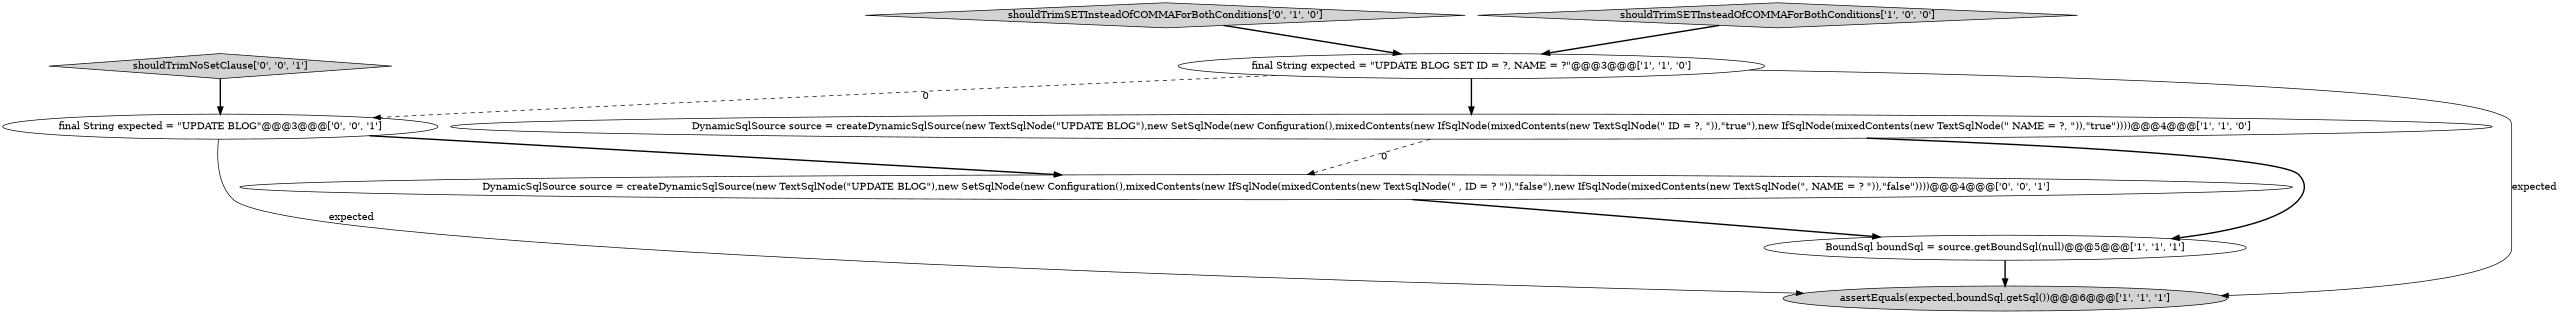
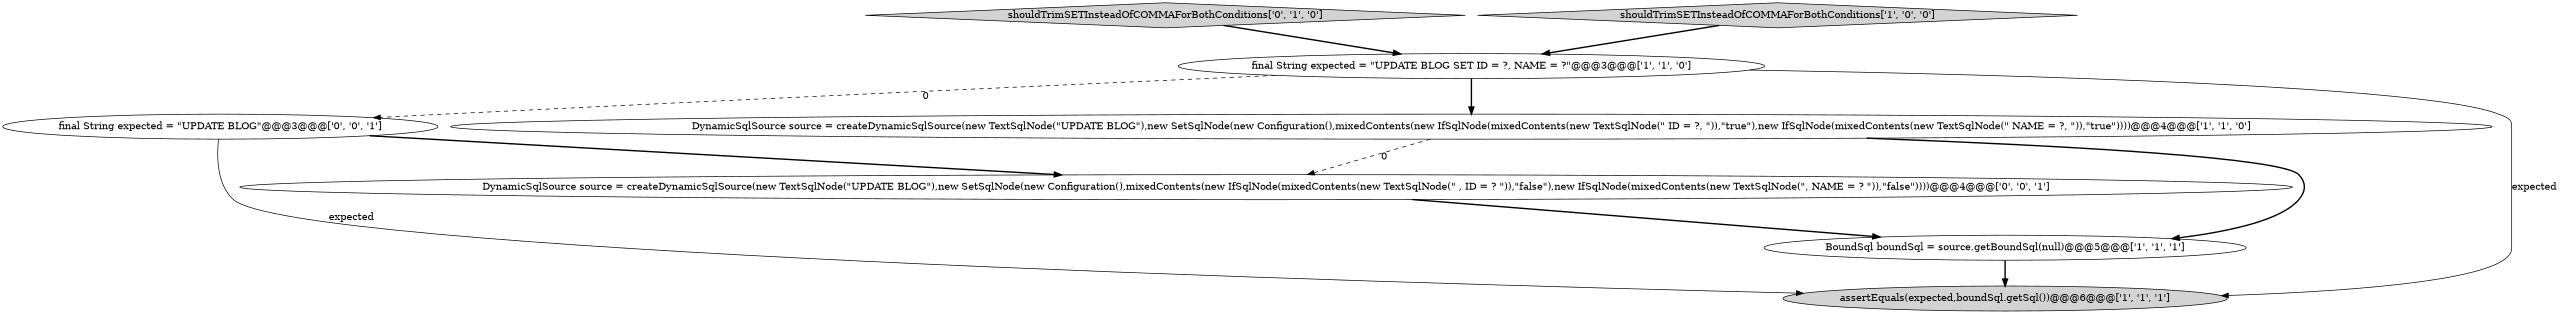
  digraph {
    node [fillcolor=white shape=ellipse style=filled]
    edge [style=bold]
    n1 [label="BoundSql boundSql = source.getBoundSql(null)@@@5@@@['1', '1', '1']"]
    n2 [fillcolor=lightgray label="assertEquals(expected,boundSql.getSql())@@@6@@@['1', '1', '1']"]
-   n3 [fillcolor=lightgray label="shouldTrimNoSetClause['0', '0', '1']" shape=diamond]
    n4 [label="final String expected = \"UPDATE BLOG\"@@@3@@@['0', '0', '1']"]
    n5 [fillcolor=lightgray label="shouldTrimSETInsteadOfCOMMAForBothConditions['0', '1', '0']" shape=diamond]
    n6 [label="final String expected = \"UPDATE BLOG SET ID = ?, NAME = ?\"@@@3@@@['1', '1', '0']"]
    n7 [label="DynamicSqlSource source = createDynamicSqlSource(new TextSqlNode(\"UPDATE BLOG\"),new SetSqlNode(new Configuration(),mixedContents(new IfSqlNode(mixedContents(new TextSqlNode(\" , ID = ? \")),\"false\"),new IfSqlNode(mixedContents(new TextSqlNode(\", NAME = ? \")),\"false\"))))@@@4@@@['0', '0', '1']"]
    n8 [label="DynamicSqlSource source = createDynamicSqlSource(new TextSqlNode(\"UPDATE BLOG\"),new SetSqlNode(new Configuration(),mixedContents(new IfSqlNode(mixedContents(new TextSqlNode(\" ID = ?, \")),\"true\"),new IfSqlNode(mixedContents(new TextSqlNode(\" NAME = ?, \")),\"true\"))))@@@4@@@['1', '1', '0']"]
    n9 [fillcolor=lightgray label="shouldTrimSETInsteadOfCOMMAForBothConditions['1', '0', '0']" shape=diamond]
    n1 -> n2
-   n3 -> n4
    n4 -> n2 [label=expected style=solid]
    n4 -> n7
    n5 -> n6
    n6 -> n2 [label=expected style=solid]
    n6 -> n4 [label=0 style=dashed]
    n6 -> n8
    n7 -> n1
    n8 -> n1
    n8 -> n7 [label=0 style=dashed]
    n9 -> n6
  }
